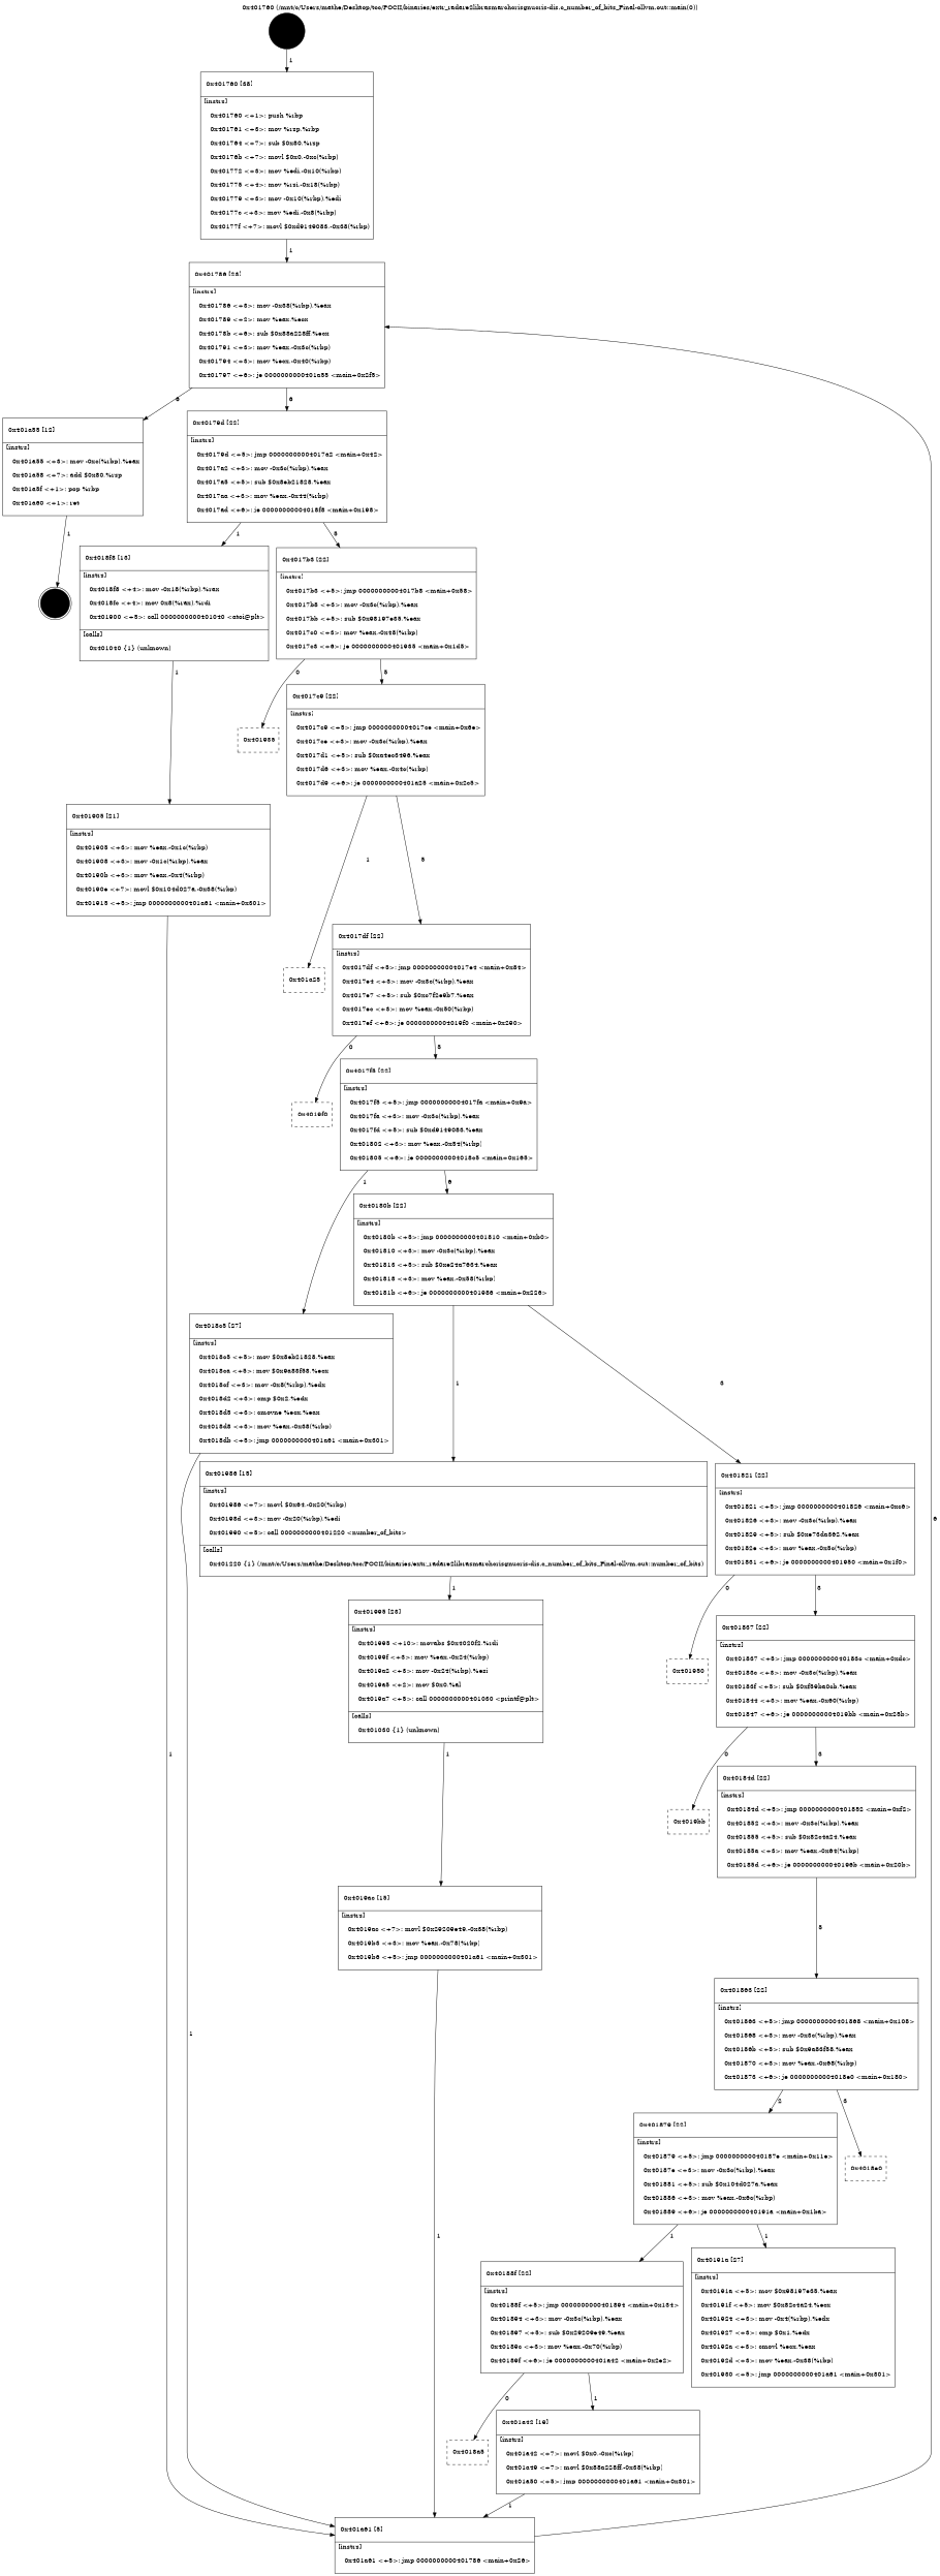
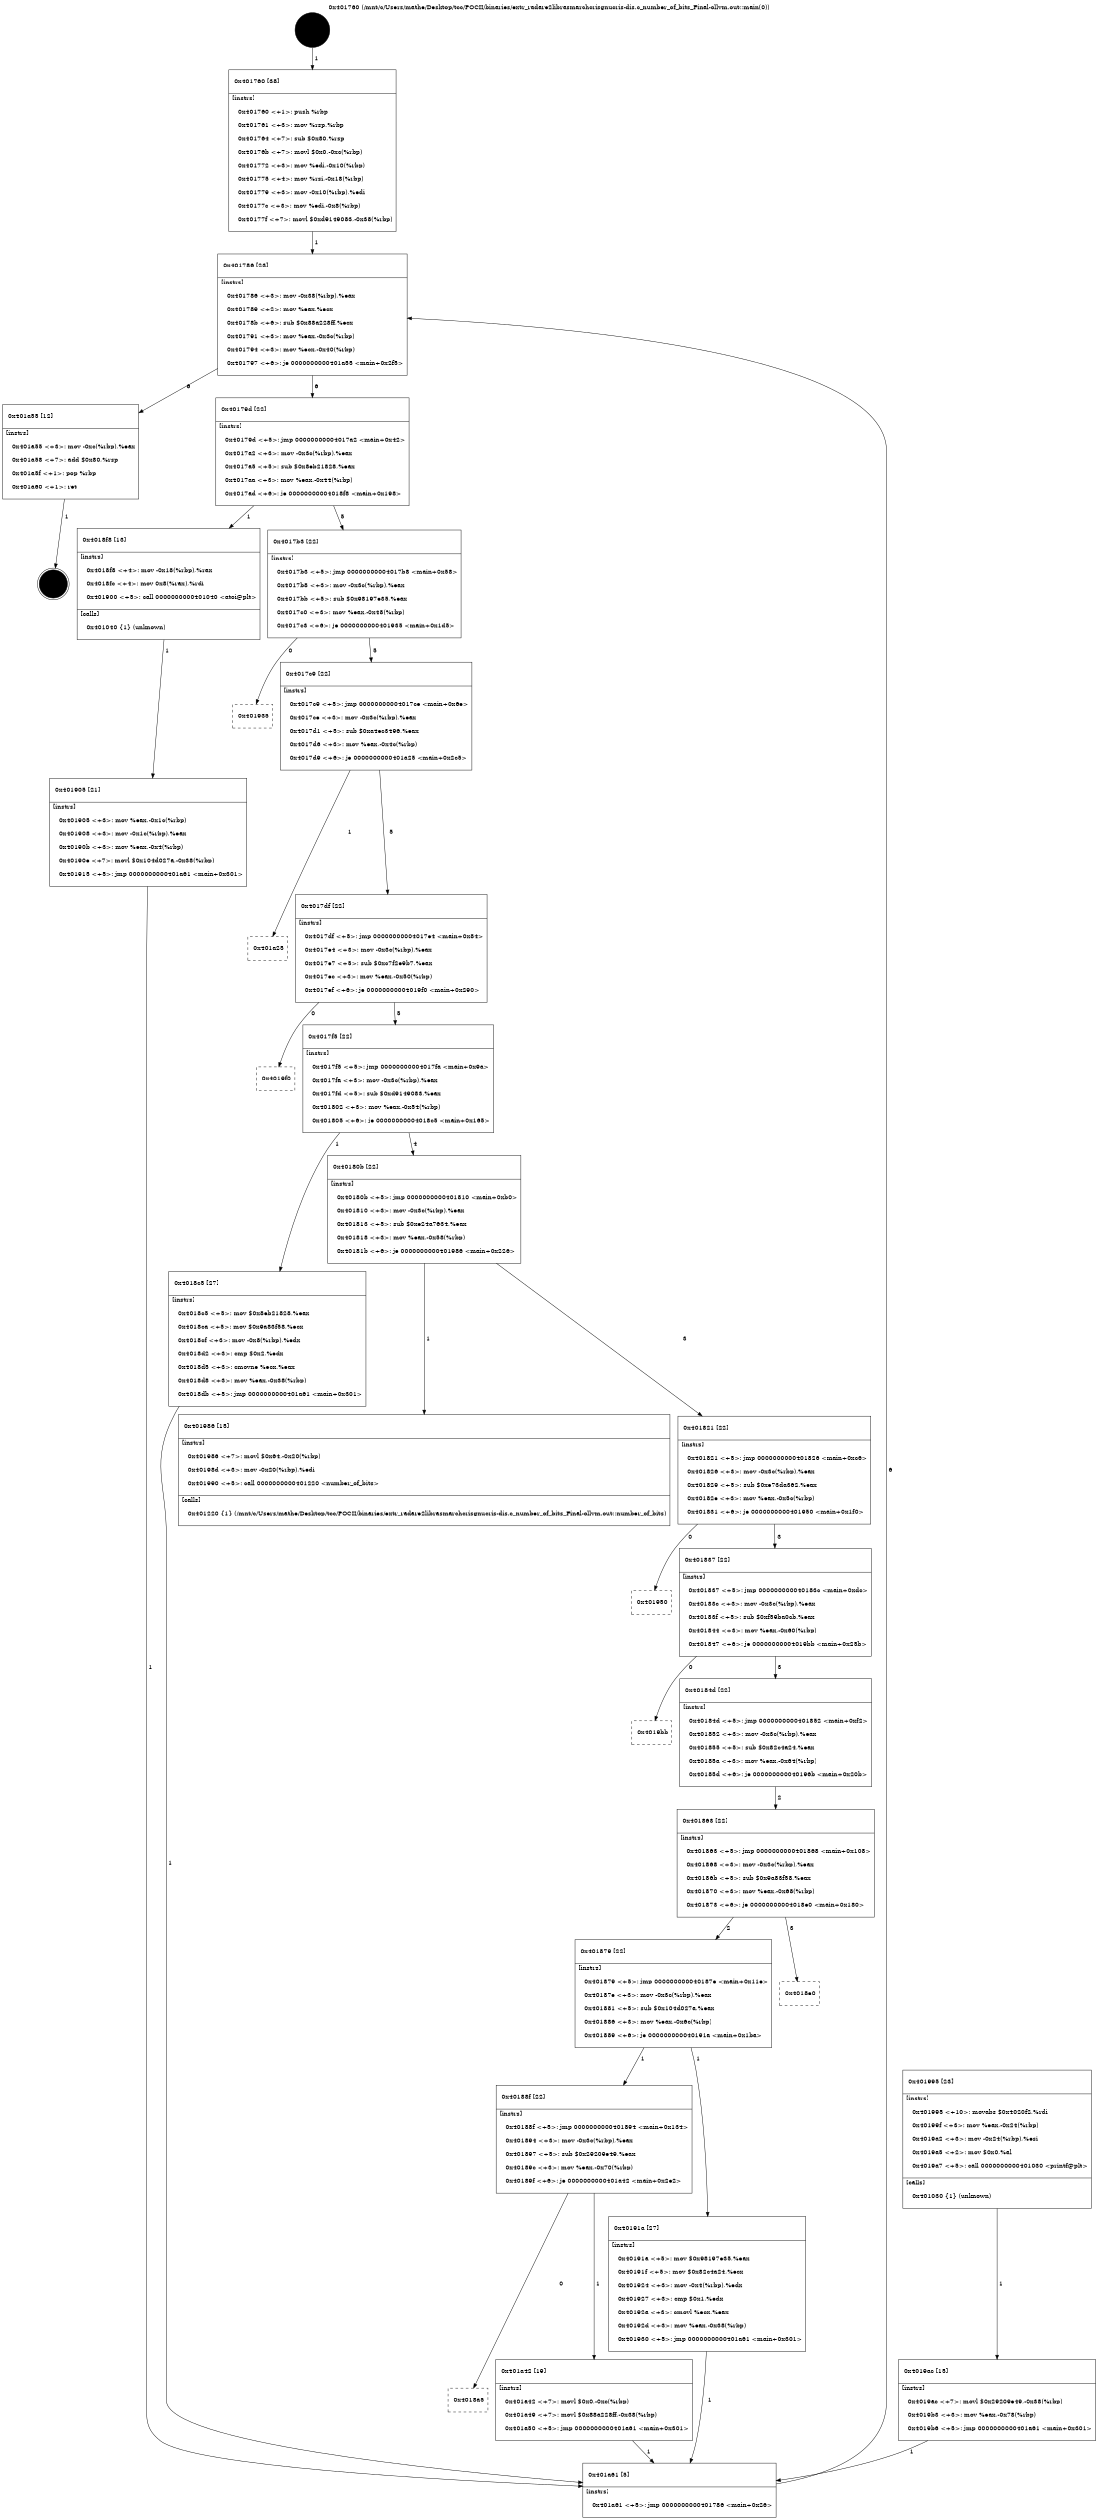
  digraph {
    label="0x401760 (/mnt/c/Users/mathe/Desktop/tcc/POCII/binaries/extr_radare2librasmarchcrisgnucris-dis.c_number_of_bits_Final-ollvm.out::main(0))"
    labelloc=t
    node [shape=record]
    Entry [fillcolor=black height=0.3 shape=circle style=filled width=0.3]
    n2 [label="{\n     0x401760 [38]\l\n     | [instrs]\l\n     &nbsp;&nbsp;0x401760 \<+1\>: push %rbp\l\n     &nbsp;&nbsp;0x401761 \<+3\>: mov %rsp,%rbp\l\n     &nbsp;&nbsp;0x401764 \<+7\>: sub $0x80,%rsp\l\n     &nbsp;&nbsp;0x40176b \<+7\>: movl $0x0,-0xc(%rbp)\l\n     &nbsp;&nbsp;0x401772 \<+3\>: mov %edi,-0x10(%rbp)\l\n     &nbsp;&nbsp;0x401775 \<+4\>: mov %rsi,-0x18(%rbp)\l\n     &nbsp;&nbsp;0x401779 \<+3\>: mov -0x10(%rbp),%edi\l\n     &nbsp;&nbsp;0x40177c \<+3\>: mov %edi,-0x8(%rbp)\l\n     &nbsp;&nbsp;0x40177f \<+7\>: movl $0xd9149083,-0x38(%rbp)\l\n  }"]
    n3 [label="{\n     0x401786 [23]\l\n     | [instrs]\l\n     &nbsp;&nbsp;0x401786 \<+3\>: mov -0x38(%rbp),%eax\l\n     &nbsp;&nbsp;0x401789 \<+2\>: mov %eax,%ecx\l\n     &nbsp;&nbsp;0x40178b \<+6\>: sub $0x88a228ff,%ecx\l\n     &nbsp;&nbsp;0x401791 \<+3\>: mov %eax,-0x3c(%rbp)\l\n     &nbsp;&nbsp;0x401794 \<+3\>: mov %ecx,-0x40(%rbp)\l\n     &nbsp;&nbsp;0x401797 \<+6\>: je 0000000000401a55 \<main+0x2f5\>\l\n  }"]
    n4 [label="{\n     0x401a55 [12]\l\n     | [instrs]\l\n     &nbsp;&nbsp;0x401a55 \<+3\>: mov -0xc(%rbp),%eax\l\n     &nbsp;&nbsp;0x401a58 \<+7\>: add $0x80,%rsp\l\n     &nbsp;&nbsp;0x401a5f \<+1\>: pop %rbp\l\n     &nbsp;&nbsp;0x401a60 \<+1\>: ret\l\n  }"]
    n5 [label="{\n     0x40179d [22]\l\n     | [instrs]\l\n     &nbsp;&nbsp;0x40179d \<+5\>: jmp 00000000004017a2 \<main+0x42\>\l\n     &nbsp;&nbsp;0x4017a2 \<+3\>: mov -0x3c(%rbp),%eax\l\n     &nbsp;&nbsp;0x4017a5 \<+5\>: sub $0x8eb21828,%eax\l\n     &nbsp;&nbsp;0x4017aa \<+3\>: mov %eax,-0x44(%rbp)\l\n     &nbsp;&nbsp;0x4017ad \<+6\>: je 00000000004018f8 \<main+0x198\>\l\n  }"]
    Exit [fillcolor=black height=0.3 peripheries=2 shape=circle style=filled width=0.3]
    n7 [label="{\n     0x4018f8 [13]\l\n     | [instrs]\l\n     &nbsp;&nbsp;0x4018f8 \<+4\>: mov -0x18(%rbp),%rax\l\n     &nbsp;&nbsp;0x4018fc \<+4\>: mov 0x8(%rax),%rdi\l\n     &nbsp;&nbsp;0x401900 \<+5\>: call 0000000000401040 \<atoi@plt\>\l\n     | [calls]\l\n     &nbsp;&nbsp;0x401040 \{1\} (unknown)\l\n  }"]
    n8 [label="{\n     0x4017b3 [22]\l\n     | [instrs]\l\n     &nbsp;&nbsp;0x4017b3 \<+5\>: jmp 00000000004017b8 \<main+0x58\>\l\n     &nbsp;&nbsp;0x4017b8 \<+3\>: mov -0x3c(%rbp),%eax\l\n     &nbsp;&nbsp;0x4017bb \<+5\>: sub $0x98197e35,%eax\l\n     &nbsp;&nbsp;0x4017c0 \<+3\>: mov %eax,-0x48(%rbp)\l\n     &nbsp;&nbsp;0x4017c3 \<+6\>: je 0000000000401935 \<main+0x1d5\>\l\n  }"]
    n9 [label="{\n     0x401905 [21]\l\n     | [instrs]\l\n     &nbsp;&nbsp;0x401905 \<+3\>: mov %eax,-0x1c(%rbp)\l\n     &nbsp;&nbsp;0x401908 \<+3\>: mov -0x1c(%rbp),%eax\l\n     &nbsp;&nbsp;0x40190b \<+3\>: mov %eax,-0x4(%rbp)\l\n     &nbsp;&nbsp;0x40190e \<+7\>: movl $0x104d027a,-0x38(%rbp)\l\n     &nbsp;&nbsp;0x401915 \<+5\>: jmp 0000000000401a61 \<main+0x301\>\l\n  }"]
    n10 [label="{\n     0x401935\l\n  }" style=dashed]
    n11 [label="{\n     0x4017c9 [22]\l\n     | [instrs]\l\n     &nbsp;&nbsp;0x4017c9 \<+5\>: jmp 00000000004017ce \<main+0x6e\>\l\n     &nbsp;&nbsp;0x4017ce \<+3\>: mov -0x3c(%rbp),%eax\l\n     &nbsp;&nbsp;0x4017d1 \<+5\>: sub $0xa4ec3496,%eax\l\n     &nbsp;&nbsp;0x4017d6 \<+3\>: mov %eax,-0x4c(%rbp)\l\n     &nbsp;&nbsp;0x4017d9 \<+6\>: je 0000000000401a25 \<main+0x2c5\>\l\n  }"]
    n12 [label="{\n     0x401a61 [5]\l\n     | [instrs]\l\n     &nbsp;&nbsp;0x401a61 \<+5\>: jmp 0000000000401786 \<main+0x26\>\l\n  }"]
    n13 [label="{\n     0x401a25\l\n  }" style=dashed]
    n14 [label="{\n     0x4017df [22]\l\n     | [instrs]\l\n     &nbsp;&nbsp;0x4017df \<+5\>: jmp 00000000004017e4 \<main+0x84\>\l\n     &nbsp;&nbsp;0x4017e4 \<+3\>: mov -0x3c(%rbp),%eax\l\n     &nbsp;&nbsp;0x4017e7 \<+5\>: sub $0xc7f2e9b7,%eax\l\n     &nbsp;&nbsp;0x4017ec \<+3\>: mov %eax,-0x50(%rbp)\l\n     &nbsp;&nbsp;0x4017ef \<+6\>: je 00000000004019f0 \<main+0x290\>\l\n  }"]
    n15 [label="{\n     0x4018a5\l\n  }" style=dashed]
    n16 [label="{\n     0x4019f0\l\n  }" style=dashed]
    n17 [label="{\n     0x4017f5 [22]\l\n     | [instrs]\l\n     &nbsp;&nbsp;0x4017f5 \<+5\>: jmp 00000000004017fa \<main+0x9a\>\l\n     &nbsp;&nbsp;0x4017fa \<+3\>: mov -0x3c(%rbp),%eax\l\n     &nbsp;&nbsp;0x4017fd \<+5\>: sub $0xd9149083,%eax\l\n     &nbsp;&nbsp;0x401802 \<+3\>: mov %eax,-0x54(%rbp)\l\n     &nbsp;&nbsp;0x401805 \<+6\>: je 00000000004018c5 \<main+0x165\>\l\n  }"]
    n18 [label="{\n     0x401a42 [19]\l\n     | [instrs]\l\n     &nbsp;&nbsp;0x401a42 \<+7\>: movl $0x0,-0xc(%rbp)\l\n     &nbsp;&nbsp;0x401a49 \<+7\>: movl $0x88a228ff,-0x38(%rbp)\l\n     &nbsp;&nbsp;0x401a50 \<+5\>: jmp 0000000000401a61 \<main+0x301\>\l\n  }"]
    n19 [label="{\n     0x4018c5 [27]\l\n     | [instrs]\l\n     &nbsp;&nbsp;0x4018c5 \<+5\>: mov $0x8eb21828,%eax\l\n     &nbsp;&nbsp;0x4018ca \<+5\>: mov $0x9a83f58,%ecx\l\n     &nbsp;&nbsp;0x4018cf \<+3\>: mov -0x8(%rbp),%edx\l\n     &nbsp;&nbsp;0x4018d2 \<+3\>: cmp $0x2,%edx\l\n     &nbsp;&nbsp;0x4018d5 \<+3\>: cmovne %ecx,%eax\l\n     &nbsp;&nbsp;0x4018d8 \<+3\>: mov %eax,-0x38(%rbp)\l\n     &nbsp;&nbsp;0x4018db \<+5\>: jmp 0000000000401a61 \<main+0x301\>\l\n  }"]
    n20 [label="{\n     0x40180b [22]\l\n     | [instrs]\l\n     &nbsp;&nbsp;0x40180b \<+5\>: jmp 0000000000401810 \<main+0xb0\>\l\n     &nbsp;&nbsp;0x401810 \<+3\>: mov -0x3c(%rbp),%eax\l\n     &nbsp;&nbsp;0x401813 \<+5\>: sub $0xe24a7634,%eax\l\n     &nbsp;&nbsp;0x401818 \<+3\>: mov %eax,-0x58(%rbp)\l\n     &nbsp;&nbsp;0x40181b \<+6\>: je 0000000000401986 \<main+0x226\>\l\n  }"]
    n21 [label="{\n     0x4019ac [15]\l\n     | [instrs]\l\n     &nbsp;&nbsp;0x4019ac \<+7\>: movl $0x29209e49,-0x38(%rbp)\l\n     &nbsp;&nbsp;0x4019b3 \<+3\>: mov %eax,-0x78(%rbp)\l\n     &nbsp;&nbsp;0x4019b6 \<+5\>: jmp 0000000000401a61 \<main+0x301\>\l\n  }"]
    n22 [label="{\n     0x401986 [15]\l\n     | [instrs]\l\n     &nbsp;&nbsp;0x401986 \<+7\>: movl $0x64,-0x20(%rbp)\l\n     &nbsp;&nbsp;0x40198d \<+3\>: mov -0x20(%rbp),%edi\l\n     &nbsp;&nbsp;0x401990 \<+5\>: call 0000000000401220 \<number_of_bits\>\l\n     | [calls]\l\n     &nbsp;&nbsp;0x401220 \{1\} (/mnt/c/Users/mathe/Desktop/tcc/POCII/binaries/extr_radare2librasmarchcrisgnucris-dis.c_number_of_bits_Final-ollvm.out::number_of_bits)\l\n  }"]
    n23 [label="{\n     0x401821 [22]\l\n     | [instrs]\l\n     &nbsp;&nbsp;0x401821 \<+5\>: jmp 0000000000401826 \<main+0xc6\>\l\n     &nbsp;&nbsp;0x401826 \<+3\>: mov -0x3c(%rbp),%eax\l\n     &nbsp;&nbsp;0x401829 \<+5\>: sub $0xe73da362,%eax\l\n     &nbsp;&nbsp;0x40182e \<+3\>: mov %eax,-0x5c(%rbp)\l\n     &nbsp;&nbsp;0x401831 \<+6\>: je 0000000000401950 \<main+0x1f0\>\l\n  }"]
    n24 [label="{\n     0x401995 [23]\l\n     | [instrs]\l\n     &nbsp;&nbsp;0x401995 \<+10\>: movabs $0x4020f2,%rdi\l\n     &nbsp;&nbsp;0x40199f \<+3\>: mov %eax,-0x24(%rbp)\l\n     &nbsp;&nbsp;0x4019a2 \<+3\>: mov -0x24(%rbp),%esi\l\n     &nbsp;&nbsp;0x4019a5 \<+2\>: mov $0x0,%al\l\n     &nbsp;&nbsp;0x4019a7 \<+5\>: call 0000000000401030 \<printf@plt\>\l\n     | [calls]\l\n     &nbsp;&nbsp;0x401030 \{1\} (unknown)\l\n  }"]
    n25 [label="{\n     0x401950\l\n  }" style=dashed]
    n26 [label="{\n     0x401837 [22]\l\n     | [instrs]\l\n     &nbsp;&nbsp;0x401837 \<+5\>: jmp 000000000040183c \<main+0xdc\>\l\n     &nbsp;&nbsp;0x40183c \<+3\>: mov -0x3c(%rbp),%eax\l\n     &nbsp;&nbsp;0x40183f \<+5\>: sub $0xf59ba0cb,%eax\l\n     &nbsp;&nbsp;0x401844 \<+3\>: mov %eax,-0x60(%rbp)\l\n     &nbsp;&nbsp;0x401847 \<+6\>: je 00000000004019bb \<main+0x25b\>\l\n  }"]
    n27 [label="{\n     0x40188f [22]\l\n     | [instrs]\l\n     &nbsp;&nbsp;0x40188f \<+5\>: jmp 0000000000401894 \<main+0x134\>\l\n     &nbsp;&nbsp;0x401894 \<+3\>: mov -0x3c(%rbp),%eax\l\n     &nbsp;&nbsp;0x401897 \<+5\>: sub $0x29209e49,%eax\l\n     &nbsp;&nbsp;0x40189c \<+3\>: mov %eax,-0x70(%rbp)\l\n     &nbsp;&nbsp;0x40189f \<+6\>: je 0000000000401a42 \<main+0x2e2\>\l\n  }"]
    n28 [label="{\n     0x4019bb\l\n  }" style=dashed]
    n29 [label="{\n     0x40184d [22]\l\n     | [instrs]\l\n     &nbsp;&nbsp;0x40184d \<+5\>: jmp 0000000000401852 \<main+0xf2\>\l\n     &nbsp;&nbsp;0x401852 \<+3\>: mov -0x3c(%rbp),%eax\l\n     &nbsp;&nbsp;0x401855 \<+5\>: sub $0x82c4a24,%eax\l\n     &nbsp;&nbsp;0x40185a \<+3\>: mov %eax,-0x64(%rbp)\l\n     &nbsp;&nbsp;0x40185d \<+6\>: je 000000000040196b \<main+0x20b\>\l\n  }"]
    n30 [label="{\n     0x40191a [27]\l\n     | [instrs]\l\n     &nbsp;&nbsp;0x40191a \<+5\>: mov $0x98197e35,%eax\l\n     &nbsp;&nbsp;0x40191f \<+5\>: mov $0x82c4a24,%ecx\l\n     &nbsp;&nbsp;0x401924 \<+3\>: mov -0x4(%rbp),%edx\l\n     &nbsp;&nbsp;0x401927 \<+3\>: cmp $0x1,%edx\l\n     &nbsp;&nbsp;0x40192a \<+3\>: cmovl %ecx,%eax\l\n     &nbsp;&nbsp;0x40192d \<+3\>: mov %eax,-0x38(%rbp)\l\n     &nbsp;&nbsp;0x401930 \<+5\>: jmp 0000000000401a61 \<main+0x301\>\l\n  }"]
    n31 [label="{\n     0x401863 [22]\l\n     | [instrs]\l\n     &nbsp;&nbsp;0x401863 \<+5\>: jmp 0000000000401868 \<main+0x108\>\l\n     &nbsp;&nbsp;0x401868 \<+3\>: mov -0x3c(%rbp),%eax\l\n     &nbsp;&nbsp;0x40186b \<+5\>: sub $0x9a83f58,%eax\l\n     &nbsp;&nbsp;0x401870 \<+3\>: mov %eax,-0x68(%rbp)\l\n     &nbsp;&nbsp;0x401873 \<+6\>: je 00000000004018e0 \<main+0x180\>\l\n  }"]
    n32 [label="{\n     0x401879 [22]\l\n     | [instrs]\l\n     &nbsp;&nbsp;0x401879 \<+5\>: jmp 000000000040187e \<main+0x11e\>\l\n     &nbsp;&nbsp;0x40187e \<+3\>: mov -0x3c(%rbp),%eax\l\n     &nbsp;&nbsp;0x401881 \<+5\>: sub $0x104d027a,%eax\l\n     &nbsp;&nbsp;0x401886 \<+3\>: mov %eax,-0x6c(%rbp)\l\n     &nbsp;&nbsp;0x401889 \<+6\>: je 000000000040191a \<main+0x1ba\>\l\n  }"]
    n33 [label="{\n     0x4018e0\l\n  }" style=dashed]
    Entry -> n2 [label=" 1"]
    n2 -> n3 [label=" 1"]
    n3 -> n4 [label=" 6"]
    n3 -> n5 [label=" 6"]
    n4 -> Exit [label=" 1"]
    n5 -> n7 [label=" 1"]
    n5 -> n8 [label=" 5"]
    n7 -> n9 [label=" 1"]
    n8 -> n10 [label=" 0"]
    n8 -> n11 [label=" 5"]
    n9 -> n12 [label=" 1"]
    n11 -> n13 [label=" 1"]
    n11 -> n14 [label=" 5"]
    n12 -> n3 [label=" 6"]
    n14 -> n16 [label=" 0"]
    n14 -> n17 [label=" 5"]
    n17 -> n19 [label=" 1"]
-   n17 -> n20 [label=" 6"]
+   n17 -> n20 [label=" 4"]
    n18 -> n12 [label=" 1"]
    n19 -> n12 [label=" 1"]
    n20 -> n22 [label=" 1"]
    n20 -> n23 [label=" 3"]
    n21 -> n12 [label=" 1"]
-   n22 -> n24 [label=" 1"]
    n23 -> n25 [label=" 0"]
    n23 -> n26 [label=" 3"]
    n24 -> n21 [label=" 1"]
    n26 -> n28 [label=" 0"]
    n26 -> n29 [label=" 3"]
    n27 -> n15 [label=" 0"]
    n27 -> n18 [label=" 1"]
-   n29 -> n31 [label=" 5"]
+   n29 -> n31 [label=" 2"]
+   n30 -> n12 [label=" 1"]
    n31 -> n32 [label=" 2"]
    n31 -> n33 [label=" 3"]
    n32 -> n27 [label=" 1"]
    n32 -> n30 [label=" 1"]
  }
